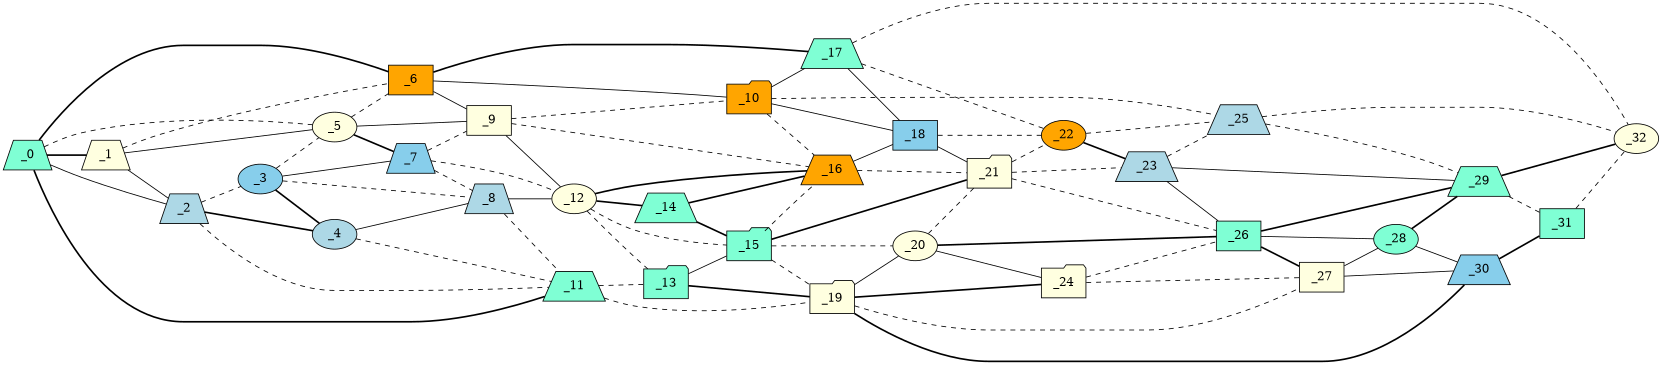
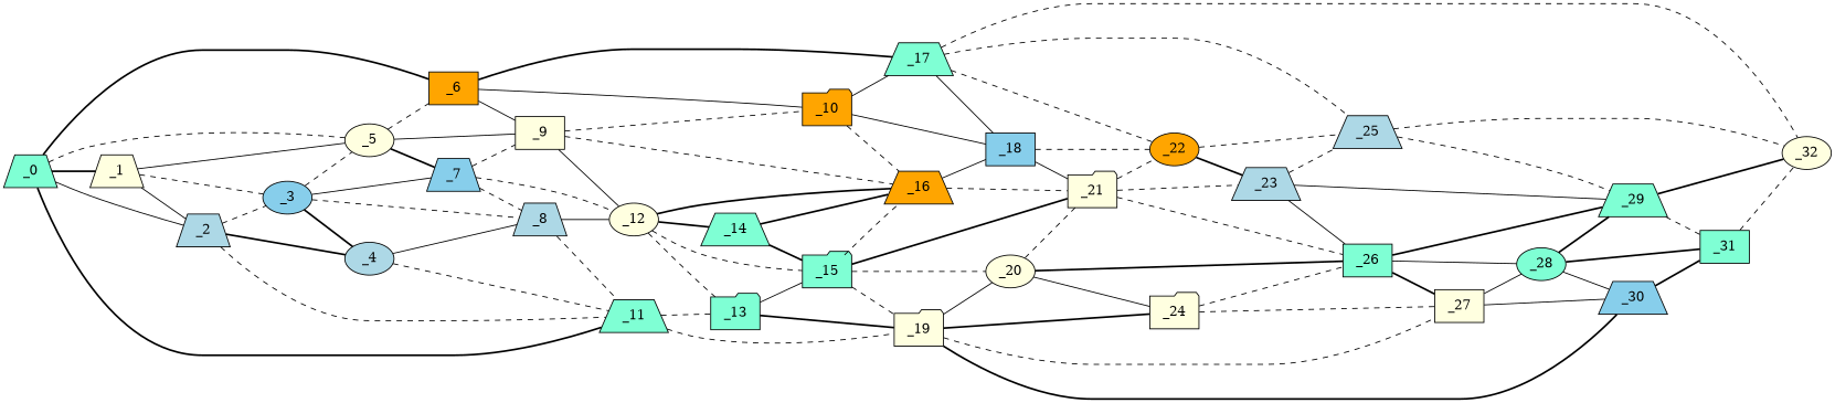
  graph {
    rankdir=LR
    node [fillcolor=aquamarine shape=trapezium style=filled x=52 y=45]
    edge [style=dashed valence=2]
    _0 [x=4]
    _1 [fillcolor=lightyellow x=17]
    _2 [fillcolor=lightblue x=30 y=41]
    _5 [fillcolor=lightyellow shape=ellipse x=40 y=72]
    _6 [fillcolor=orange shape=box x=45 y=83]
    _11 [x=55 y=34]
    _3 [fillcolor=skyblue shape=ellipse x=38 y=57]
    _4 [fillcolor=lightblue shape=ellipse x=39 y=42]
    _7 [fillcolor=skyblue x=47 y=66]
    _9 [fillcolor=lightyellow shape=box y=68]
    _10 [fillcolor=orange shape=folder x=53 y=86]
    _17 [x=77 y=96]
    _13 [shape=folder x=61 y=44]
    _19 [fillcolor=lightyellow shape=folder x=85 y=40]
    _8 [fillcolor=lightblue y=47]
    _12 [fillcolor=lightyellow shape=ellipse x=59 y=58]
    _16 [fillcolor=orange x=75 y=70]
    _18 [fillcolor=skyblue shape=box x=78 y=79]
    _22 [fillcolor=orange shape=ellipse x=90 y=75]
    _25 [fillcolor=lightblue x=102 y=81]
    _32 [fillcolor=lightyellow shape=ellipse x=126 y=79]
    _15 [shape=folder x=74 y=54]
    _20 [fillcolor=lightyellow shape=ellipse x=88 y=51]
    _24 [fillcolor=lightyellow shape=folder x=99 y=47]
    _27 [fillcolor=lightyellow shape=box x=111 y=50]
    _30 [fillcolor=skyblue x=125 y=54]
    _14 [x=71 y=59]
    _21 [fillcolor=lightyellow shape=folder x=89 y=69]
    _23 [fillcolor=lightblue x=98 y=74]
    _29 [x=115 y=70]
    _26 [shape=box x=104 y=64]
    _28 [shape=ellipse x=114 y=61]
    _31 [shape=box x=126 y=62]
    _0 -- _1 [style=bold]
    _0 -- _2 [style=solid valence=1]
    _0 -- _5
    _0 -- _6 [style=bold valence=1]
    _0 -- _11 [style=bold valence=1]
    _1 -- _2 [style=solid]
    _1 -- _5 [style=solid]
-   _1 -- _6
+   _1 -- _3
    _2 -- _11
    _2 -- _3 [valence=1]
    _2 -- _4 [style=bold valence=1]
    _5 -- _6
    _5 -- _7 [style=bold]
    _5 -- _9 [style=solid valence=1]
    _6 -- _9 [style=solid valence=1]
    _6 -- _10 [style=solid]
    _6 -- _17 [style=bold valence=1]
    _11 -- _13 [valence=1]
    _11 -- _19 [valence=1]
    _3 -- _5 [valence=1]
    _3 -- _4 [style=bold]
    _3 -- _7 [style=solid]
    _3 -- _8
    _4 -- _11 [valence=1]
    _4 -- _8 [style=solid]
    _7 -- _9
    _7 -- _8 [valence=1]
    _7 -- _12
    _9 -- _10
    _9 -- _12 [style=solid]
    _9 -- _16
    _10 -- _17 [style=solid]
    _10 -- _16 [valence=1]
    _10 -- _18 [style=solid]
    _17 -- _18 [style=solid]
    _17 -- _22
-   _10 -- _25 [valence=1]
+   _17 -- _25 [valence=1]
    _17 -- _32 [valence=1]
    _13 -- _19 [style=bold]
    _13 -- _15 [style=solid]
    _19 -- _20 [style=solid]
    _19 -- _24 [style=bold]
    _19 -- _27 [valence=1]
    _19 -- _30 [style=bold valence=1]
    _8 -- _11
    _8 -- _12 [style=solid]
    _12 -- _13 [valence=1]
    _12 -- _16 [style=bold]
    _12 -- _15
    _12 -- _14 [style=bold]
    _16 -- _18 [style=solid]
    _16 -- _21 [valence=1]
    _18 -- _22 [valence=1]
    _18 -- _21 [style=solid]
    _22 -- _25
    _22 -- _23 [style=bold]
    _25 -- _32
    _25 -- _29 [valence=1]
    _15 -- _19 [valence=1]
    _15 -- _16
    _15 -- _20
    _15 -- _21 [style=bold]
    _20 -- _24 [style=solid]
    _20 -- _21 [valence=1]
    _20 -- _26 [style=bold]
    _24 -- _27
    _24 -- _26
    _27 -- _30 [style=solid valence=1]
    _27 -- _28 [style=solid]
    _30 -- _31 [style=bold valence=1]
    _14 -- _16 [style=bold valence=1]
    _14 -- _15 [style=bold]
    _21 -- _22
    _21 -- _23 [valence=1]
    _21 -- _26
    _23 -- _25 [valence=1]
    _23 -- _29 [style=solid]
    _23 -- _26 [style=solid valence=1]
    _29 -- _32 [style=bold valence=1]
    _29 -- _31
    _26 -- _27 [style=bold valence=1]
    _26 -- _29 [style=bold]
    _26 -- _28 [style=solid valence=1]
    _28 -- _30 [style=solid valence=1]
    _28 -- _29 [style=bold]
+   _28 -- _31 [style=bold valence=1]
    _31 -- _32 [valence=1]
  }
